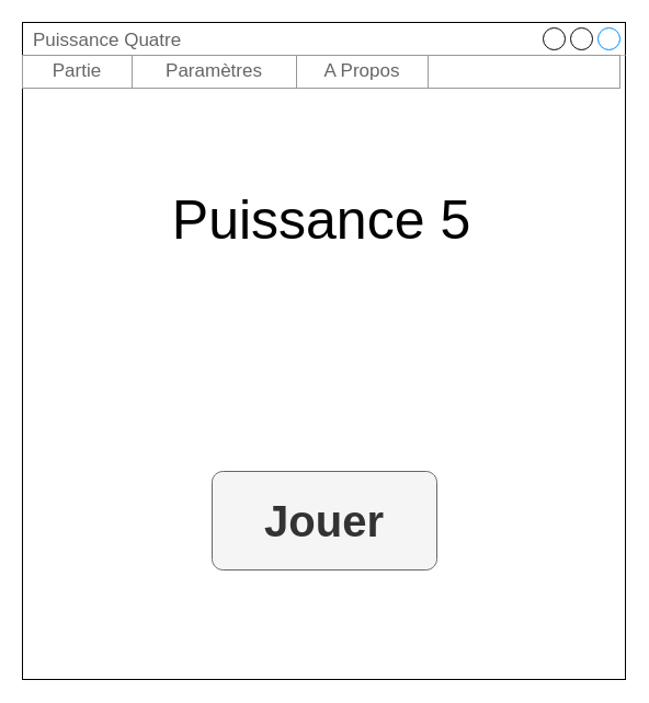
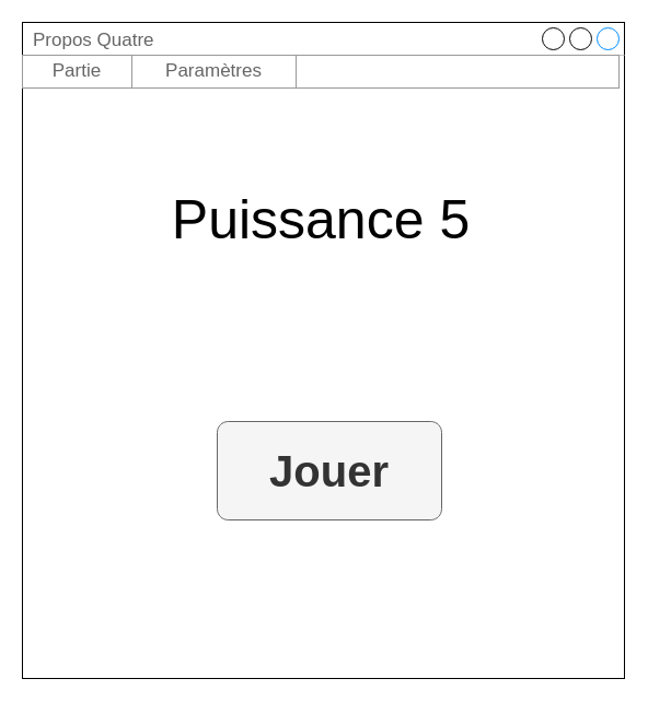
  <mxCell id="0" />
  <mxCell id="1" parent="0" />
- <mxCell id="2" value="Puissance Quatre" style="strokeWidth=1;shadow=0;dashed=0;align=center;html=1;shape=mxgraph.mockup.containers.window;align=left;verticalAlign=top;spacingLeft=8;strokeColor2=#008cff;strokeColor3=#c4c4c4;fontColor=#666666;mainText=;fontSize=17;labelBackgroundColor=none;whiteSpace=wrap;" vertex="1" parent="1"><mxGeometry x="20" y="20" width="550" height="600" as="geometry" /></mxCell>
+ <mxCell id="2" value="Propos Quatre" style="strokeWidth=1;shadow=0;dashed=0;align=center;html=1;shape=mxgraph.mockup.containers.window;align=left;verticalAlign=top;spacingLeft=8;strokeColor2=#008cff;strokeColor3=#c4c4c4;fontColor=#666666;mainText=;fontSize=17;labelBackgroundColor=none;whiteSpace=wrap;" vertex="1" parent="1"><mxGeometry x="20" y="20" width="550" height="600" as="geometry" /></mxCell>
  <mxCell id="3" value="" style="strokeWidth=1;shadow=0;dashed=0;align=center;html=1;shape=mxgraph.mockup.forms.rrect;rSize=0;strokeColor=#999999;" vertex="1" parent="1"><mxGeometry x="20" y="50" width="545" height="30" as="geometry" /></mxCell>
  <mxCell id="4" value="Partie" style="strokeColor=inherit;fillColor=inherit;gradientColor=inherit;strokeWidth=1;shadow=0;dashed=0;align=center;html=1;shape=mxgraph.mockup.forms.rrect;rSize=0;fontSize=17;fontColor=#666666;whiteSpace=wrap;" vertex="1" parent="3"><mxGeometry width="100" height="30" as="geometry" /></mxCell>
  <mxCell id="5" value="Paramètres" style="strokeColor=inherit;fillColor=inherit;gradientColor=inherit;strokeWidth=1;shadow=0;dashed=0;align=center;html=1;shape=mxgraph.mockup.forms.rrect;rSize=0;fontSize=17;fontColor=#666666;whiteSpace=wrap;" vertex="1" parent="3"><mxGeometry x="100" width="150" height="30" as="geometry" /></mxCell>
- <mxCell id="6" value="A Propos" style="strokeColor=inherit;fillColor=inherit;gradientColor=inherit;strokeWidth=1;shadow=0;dashed=0;align=center;html=1;shape=mxgraph.mockup.forms.rrect;rSize=0;fontSize=17;fontColor=#666666;whiteSpace=wrap;" vertex="1" parent="3"><mxGeometry x="250" width="120" height="30" as="geometry" /></mxCell>
- <mxCell id="7" value="&lt;font style=&quot;font-size: 40px;&quot;&gt;Jouer&lt;/font&gt;" style="strokeWidth=1;shadow=0;dashed=0;align=center;html=1;shape=mxgraph.mockup.buttons.button;strokeColor=#666666;fontColor=#333333;mainText=;buttonStyle=round;fontSize=17;fontStyle=1;fillColor=#f5f5f5;whiteSpace=wrap;" vertex="1" parent="1"><mxGeometry x="193" y="430" width="205" height="90" as="geometry" /></mxCell>
+ <mxCell id="7" value="&lt;font style=&quot;font-size: 40px;&quot;&gt;Jouer&lt;/font&gt;" style="strokeWidth=1;shadow=0;dashed=0;align=center;html=1;shape=mxgraph.mockup.buttons.button;strokeColor=#666666;fontColor=#333333;mainText=;buttonStyle=round;fontSize=17;fontStyle=1;fillColor=#f5f5f5;whiteSpace=wrap;" vertex="1" parent="1"><mxGeometry x="198" y="385" width="205" height="90" as="geometry" /></mxCell>
  <mxCell id="8" value="&lt;font style=&quot;font-size: 50px;&quot;&gt;Puissance 5&lt;/font&gt;" style="text;html=1;strokeColor=none;fillColor=none;align=center;verticalAlign=middle;whiteSpace=wrap;rounded=0;" vertex="1" parent="1"><mxGeometry x="127.5" y="170" width="330" height="60" as="geometry" /></mxCell>
